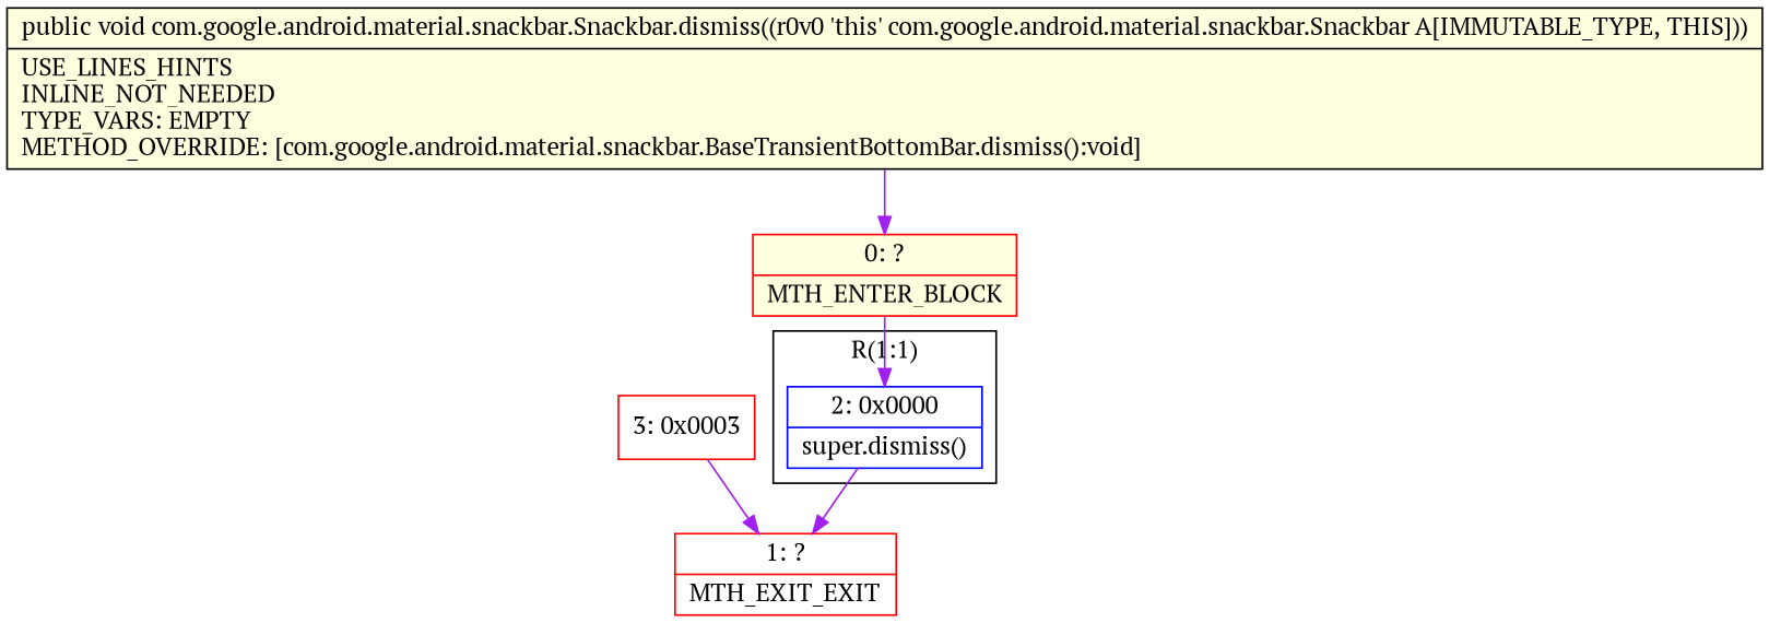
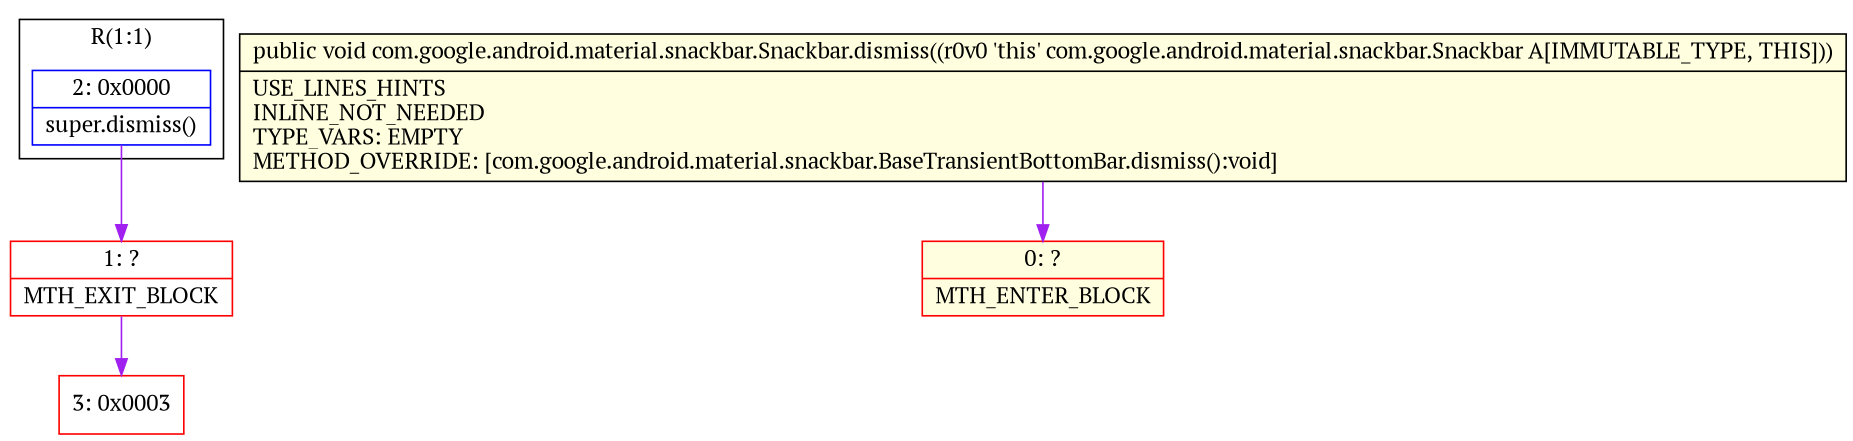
  digraph {
    fontname="PT Serif"
    node [color=red fillcolor=white fontname="PT Serif" shape=record style=filled]
    edge [color=purple fontname="PT Serif"]
    n1 [color=blue label="{2\:\ 0x0000|super.dismiss()\l}"]
-   n2 [label="{1\:\ ?|MTH_EXIT_EXIT\l}"]
+   n2 [label="{1\:\ ?|MTH_EXIT_BLOCK\l}"]
    n3 [label="{3\:\ 0x0003}"]
    n4 [fillcolor=lightyellow label="{0\:\ ?|MTH_ENTER_BLOCK\l}"]
    n5 [fillcolor=lightyellow label="{public void com.google.android.material.snackbar.Snackbar.dismiss((r0v0 'this' com.google.android.material.snackbar.Snackbar A[IMMUTABLE_TYPE, THIS]))  | USE_LINES_HINTS\lINLINE_NOT_NEEDED\lTYPE_VARS: EMPTY\lMETHOD_OVERRIDE: [com.google.android.material.snackbar.BaseTransientBottomBar.dismiss():void]\l}" color=""]
    subgraph cluster_1 {
      label="R(1:1)"
      n1
    }
    n1 -> n2
-   n3 -> n2
-   n4 -> n1
+   n2 -> n3
    n5 -> n4
  }
